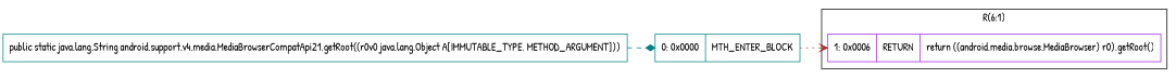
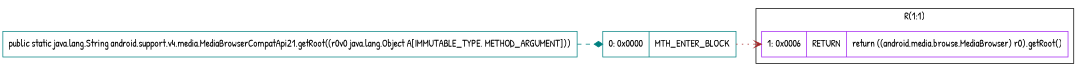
  digraph {
    rankdir=LR
    fontname="Patrick Hand"
    node [color=teal shape=record fontname="Patrick Hand"]
    edge [fontname="Patrick Hand"]
    n1 [color=purple label="{1\:\ 0x0006|RETURN\l|return ((android.media.browse.MediaBrowser) r0).getRoot()\l}"]
    n2 [label="{0\:\ 0x0000|MTH_ENTER_BLOCK\l}"]
    n3 [label="{public static java.lang.String android.support.v4.media.MediaBrowserCompatApi21.getRoot((r0v0 java.lang.Object A[IMMUTABLE_TYPE, METHOD_ARGUMENT])) }"]
    subgraph cluster_1 {
-     label="R(6:1)"
+     label="R(1:1)"
      n1
    }
    n2 -> n1 [color=brown style=dotted arrowhead=vee]
    n3 -> n2 [color=teal style=dashed arrowhead=diamond]
  }
